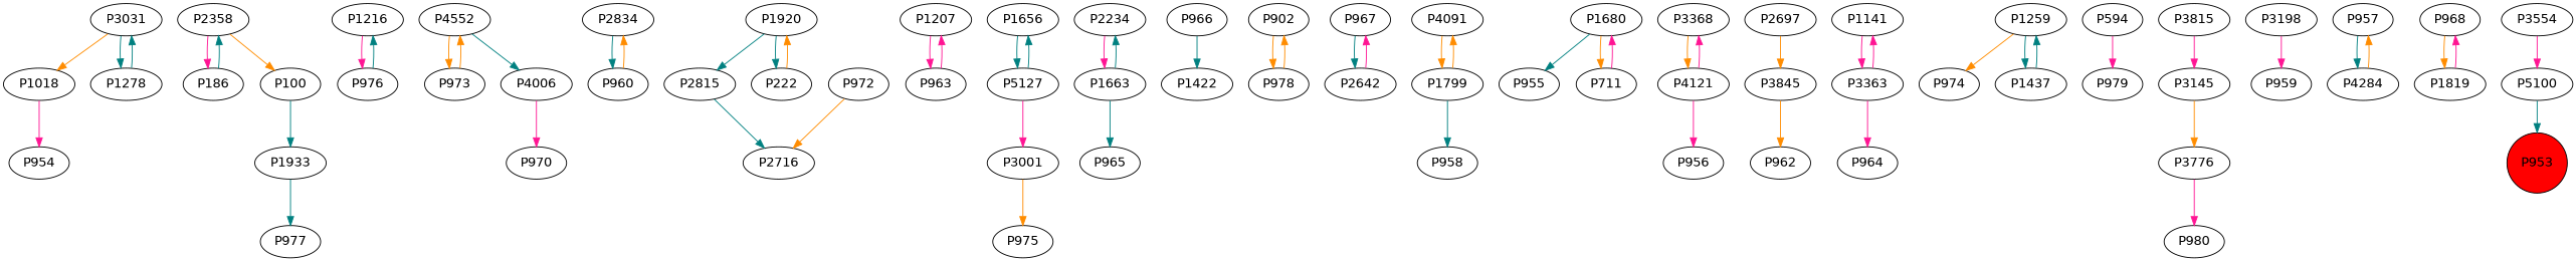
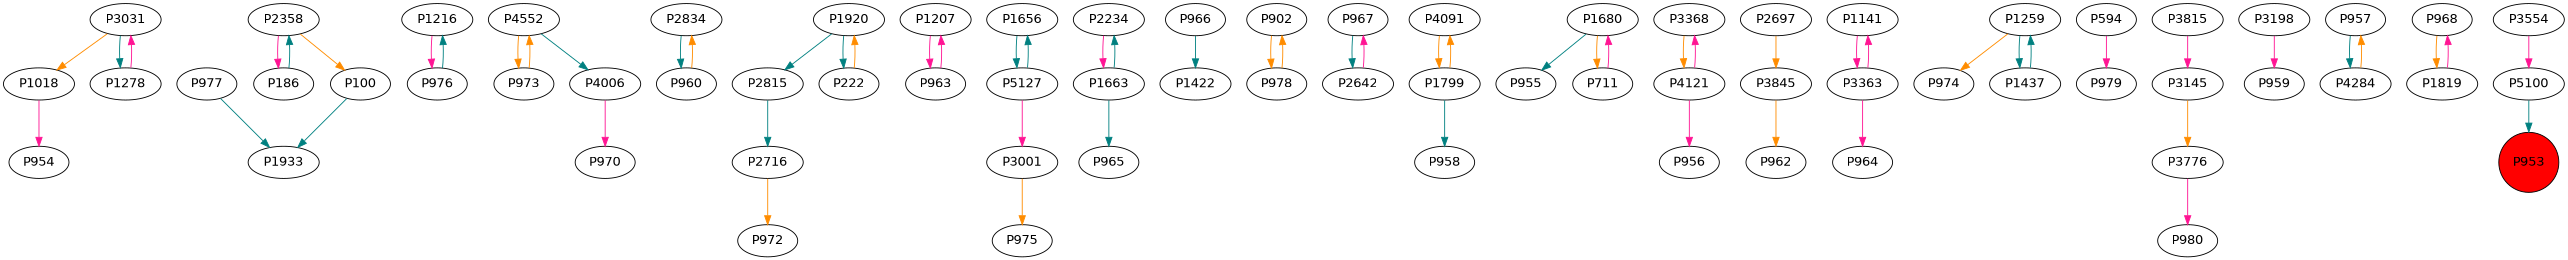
  digraph {
    fontname="DejaVu Sans"
    node [fontname="DejaVu Sans"]
    edge [color=deeppink fontname="DejaVu Sans"]
    P1018
    P954
    P3031
    P1278
    P1933
    P977
    P1216
    P976
    P4006
    P970
    P973
    P4552
    P2834
    P960
    P1920
    P2815
    P222
    P2716
    P972
    P1207
    P963
    n22 [label=P1656]
    P5127
    P3001
    P975
    P2234
    P1663
    P965
    P966
    P1422
    P902
    P978
    P967
    P2642
    P4091
    P1799
    P958
    P100
    P1680
    P955
    P711
    P186
    P2358
    P3368
    P4121
    P956
    P3845
    P962
    P1141
    P3363
    P964
    P1259
    P974
    P1437
    P594
    P979
    P3776
    P980
    P3198
    P959
    P957
    P4284
    P3815
    P3145
    P968
    P1819
    P953 [fillcolor=red shape=circle style=filled]
    P5100
    P2697
    P3554
    P1018 -> P954
    P3031 -> P1018 [color=darkorange]
    P3031 -> P1278 [color=teal]
-   P1278 -> P3031 [color=teal]
-   P1933 -> P977 [color=teal]
+   P1278 -> P3031
+   P977 -> P1933 [color=teal]
    P1216 -> P976
    P976 -> P1216 [color=teal]
    P4006 -> P970
    P973 -> P4552 [color=darkorange]
    P4552 -> P4006 [color=teal]
    P4552 -> P973 [color=darkorange]
    P2834 -> P960 [color=teal]
    P960 -> P2834 [color=darkorange]
    P1920 -> P2815 [color=teal]
    P1920 -> P222 [color=teal]
    P2815 -> P2716 [color=teal]
    P222 -> P1920 [color=darkorange]
-   P972 -> P2716 [color=darkorange]
+   P2716 -> P972 [color=darkorange]
    P1207 -> P963
    P963 -> P1207
    n22 -> P5127 [color=teal]
    P5127 -> n22 [color=teal]
    P5127 -> P3001
    P3001 -> P975 [color=darkorange]
    P2234 -> P1663
    P1663 -> P2234 [color=teal]
    P1663 -> P965 [color=teal]
    P966 -> P1422 [color=teal]
    P902 -> P978 [color=darkorange]
    P978 -> P902 [color=darkorange]
    P967 -> P2642 [color=teal]
    P2642 -> P967
    P4091 -> P1799 [color=darkorange]
    P1799 -> P4091 [color=darkorange]
    P1799 -> P958 [color=teal]
    P100 -> P1933 [color=teal]
    P1680 -> P955 [color=teal]
    P1680 -> P711 [color=darkorange]
    P711 -> P1680
    P186 -> P2358 [color=teal]
    P2358 -> P100 [color=darkorange]
    P2358 -> P186
    P3368 -> P4121 [color=darkorange]
    P4121 -> P3368
    P4121 -> P956
    P3845 -> P962 [color=darkorange]
    P1141 -> P3363
    P3363 -> P1141
    P3363 -> P964
    P1259 -> P974 [color=darkorange]
    P1259 -> P1437 [color=teal]
    P1437 -> P1259 [color=teal]
    P594 -> P979
    P3776 -> P980
    P3198 -> P959
    P957 -> P4284 [color=teal]
    P4284 -> P957 [color=darkorange]
    P3815 -> P3145
    P3145 -> P3776 [color=darkorange]
    P968 -> P1819 [color=darkorange]
    P1819 -> P968
    P5100 -> P953 [color=teal]
    P2697 -> P3845 [color=darkorange]
    P3554 -> P5100
  }
